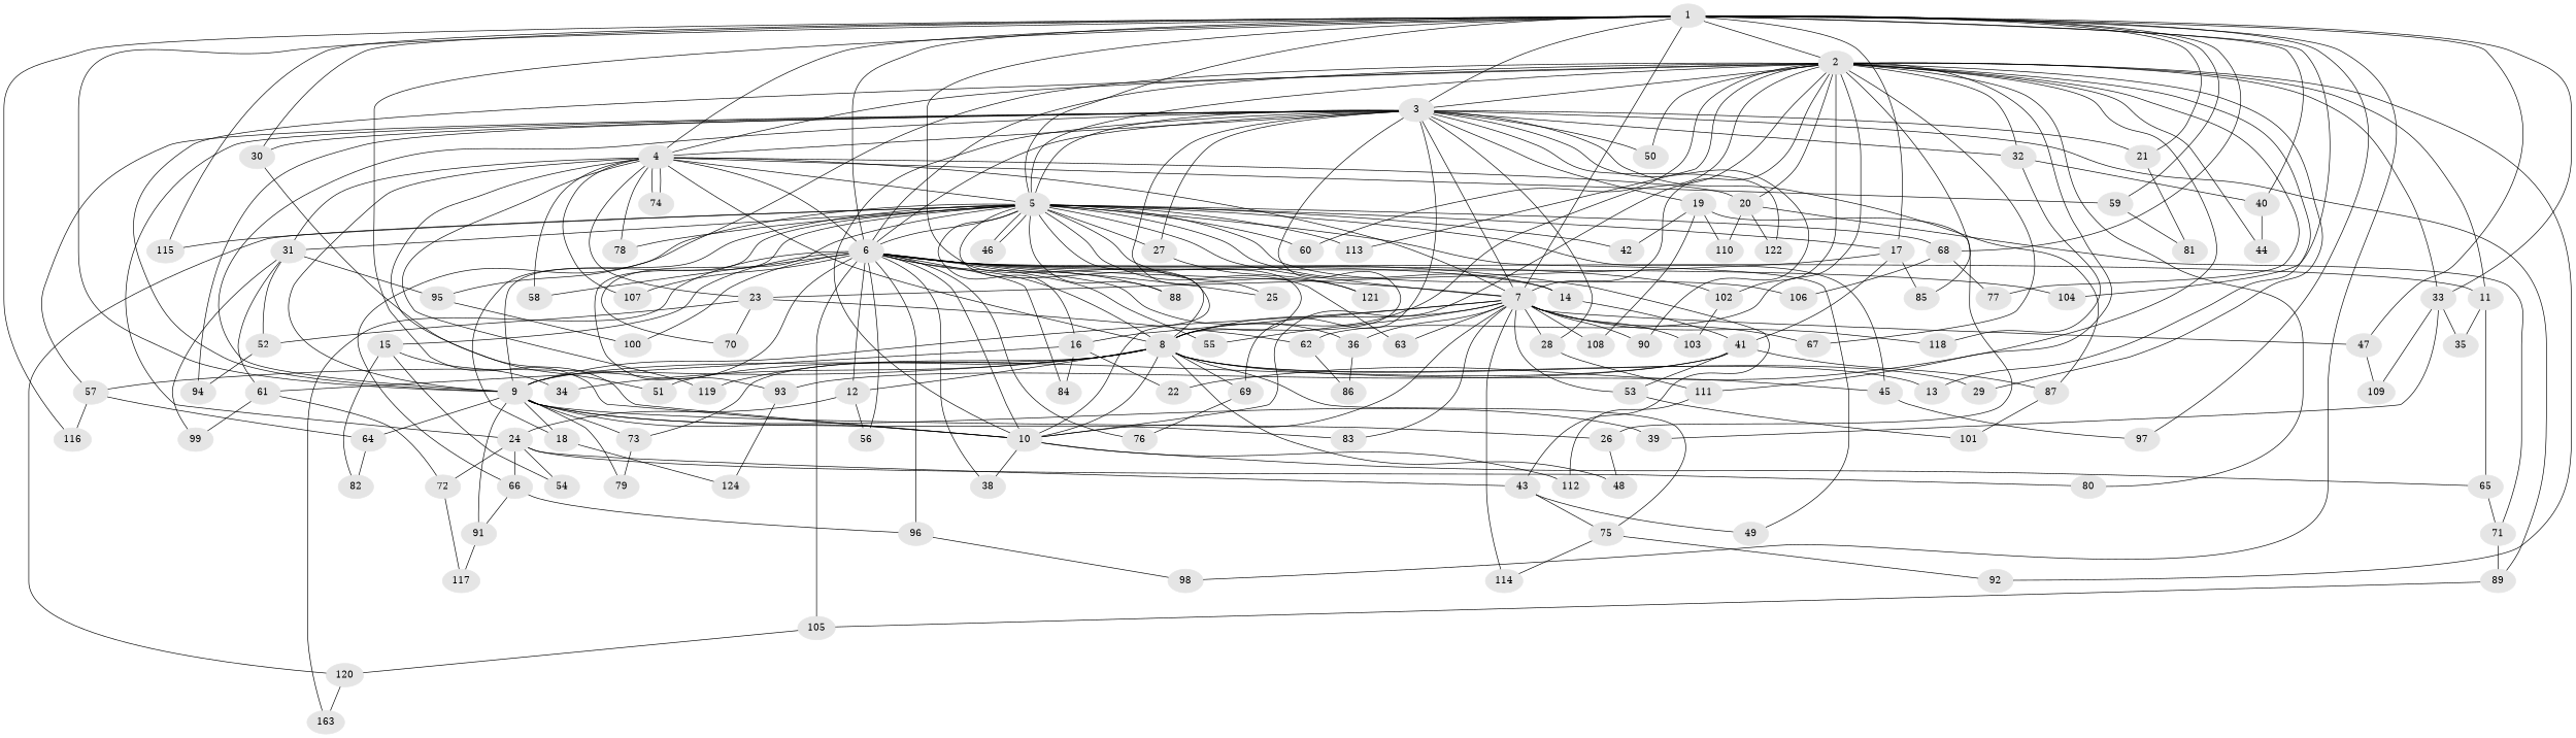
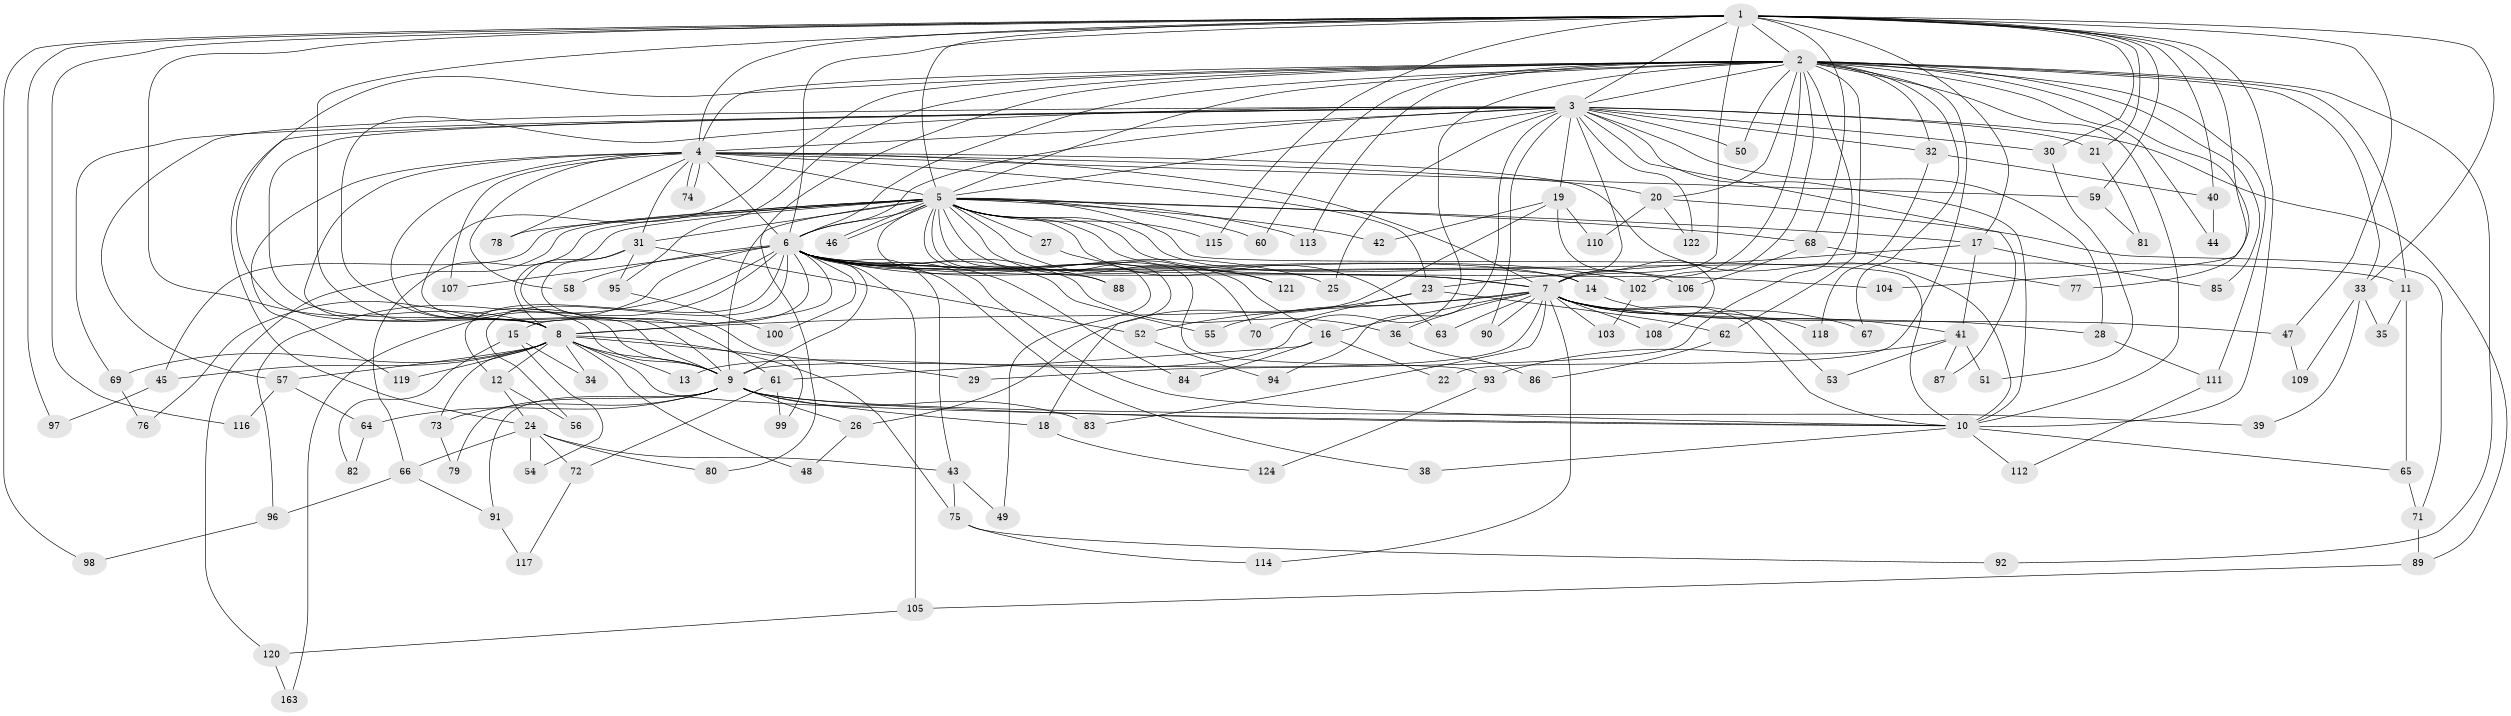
  graph {
    node [color=gray90 style=filled]
    1
    2
    3
    4
    5
    6
    7
    8
    9
    10
    17
    21
    30
    33
    40
    47
    59
    68
    97
    98
    104
    115
    116
    11
    13
    20
    22
    29
    32
    44
    50
    60
    62
    67
    77
    80
    85
    92
    95
    102
    111
    113
    19
    24
    25
    27
    28
    57
    69
    87
    89
    90
    94
    122
    23
    31
    58
    74
    78
    107
    119
    14
    16
    18
    42
    45
    46
    49
    63
    66
    70
    88
    93
    106
    120
    121
    12
    15
    36
    38
    43
    55
    56
    76
    84
    96
    100
    105
    n89 [label=163]
    53
    83
    103
    108
    114
    118
    34
    48
    73
    75
    26
    39
    64
    79
    91
    65
    112
    41
    110
    81
    51
    35
    109
    71
    86
    54
    72
-   101
    52
    61
    99
    124
    82
    117
    1 -- 2
    1 -- 3
    1 -- 4
    1 -- 5
    1 -- 6
    1 -- 7
    1 -- 8
    1 -- 9
    1 -- 10
    1 -- 17
    1 -- 21
    1 -- 30
    1 -- 33
    1 -- 40
    1 -- 47
    1 -- 59
    1 -- 68
    1 -- 97
    1 -- 98
    1 -- 104
    1 -- 115
    1 -- 116
    2 -- 3
    2 -- 4
    2 -- 5
    2 -- 6
    2 -- 7
    2 -- 8
    2 -- 9
    2 -- 10
    2 -- 33
    2 -- 11
    2 -- 13
    2 -- 20
    2 -- 22
    2 -- 29
    2 -- 32
    2 -- 44
    2 -- 50
    2 -- 60
    2 -- 62
    2 -- 67
    2 -- 77
    2 -- 80
    2 -- 85
    2 -- 92
    2 -- 95
    2 -- 102
    2 -- 111
    2 -- 113
    3 -- 4
    3 -- 5
    3 -- 6
    3 -- 7
    3 -- 8
    3 -- 9
    3 -- 10
    3 -- 21
    3 -- 30
    3 -- 32
    3 -- 50
    3 -- 19
    3 -- 24
    3 -- 25
-   3 -- 27
    3 -- 28
    3 -- 57
    3 -- 69
    3 -- 87
    3 -- 89
    3 -- 90
    3 -- 94
    3 -- 122
    4 -- 5
    4 -- 6
    4 -- 7
    4 -- 8
    4 -- 9
    4 -- 10
    4 -- 59
    4 -- 20
    4 -- 23
    4 -- 31
    4 -- 58
    4 -- 74
    4 -- 74
    4 -- 78
    4 -- 107
    4 -- 119
    5 -- 6
    5 -- 7
    5 -- 8
    5 -- 9
    5 -- 10
    5 -- 17
    5 -- 68
    5 -- 115
    5 -- 60
    5 -- 113
    5 -- 27
    5 -- 31
    5 -- 78
    5 -- 14
    5 -- 16
    5 -- 18
    5 -- 42
    5 -- 45
    5 -- 46
    5 -- 46
    5 -- 49
    5 -- 63
    5 -- 66
    5 -- 70
    5 -- 88
    5 -- 93
    5 -- 106
    5 -- 120
    5 -- 121
    6 -- 7
    6 -- 8
    6 -- 9
    6 -- 10
    6 -- 104
    6 -- 11
    6 -- 102
    6 -- 25
    6 -- 58
    6 -- 107
    6 -- 14
    6 -- 88
    6 -- 12
    6 -- 15
    6 -- 36
    6 -- 38
    6 -- 43
    6 -- 55
    6 -- 56
    6 -- 76
    6 -- 84
    6 -- 96
    6 -- 100
    6 -- 105
    6 -- n89
    7 -- 8
    7 -- 9
    7 -- 10
    7 -- 47
    7 -- 67
    7 -- 28
    7 -- 90
    7 -- 16
    7 -- 63
    7 -- 36
    7 -- 55
    7 -- 53
    7 -- 83
    7 -- 103
    7 -- 108
    7 -- 114
    7 -- 118
    8 -- 9
    8 -- 10
    8 -- 13
    8 -- 29
    8 -- 57
    8 -- 69
    8 -- 119
    8 -- 45
    8 -- 12
    8 -- 34
    8 -- 48
    8 -- 73
    8 -- 75
    9 -- 10
    9 -- 18
    9 -- 83
    9 -- 73
    9 -- 26
    9 -- 39
    9 -- 64
    9 -- 79
    9 -- 91
    10 -- 38
    10 -- 65
    10 -- 112
    17 -- 85
    17 -- 23
    17 -- 41
    21 -- 81
    30 -- 51
    33 -- 39
    33 -- 35
    33 -- 109
    40 -- 44
    47 -- 109
    59 -- 81
    68 -- 77
    68 -- 106
    11 -- 65
    11 -- 35
    20 -- 122
    20 -- 110
    20 -- 71
    32 -- 40
    32 -- 118
    62 -- 86
    95 -- 100
    102 -- 103
    111 -- 112
    19 -- 42
    19 -- 108
    19 -- 26
    19 -- 110
    24 -- 80
    24 -- 66
    24 -- 43
    24 -- 54
    24 -- 72
    27 -- 121
    28 -- 111
    57 -- 116
    57 -- 64
    69 -- 76
-   87 -- 101
    89 -- 105
    23 -- 62
    23 -- 70
    23 -- 52
    31 -- 95
    31 -- 52
    31 -- 61
    31 -- 99
    14 -- 41
    16 -- 22
    16 -- 84
    16 -- 61
    18 -- 124
    45 -- 97
    66 -- 96
    66 -- 91
    93 -- 124
    120 -- n89
    12 -- 24
    12 -- 56
    15 -- 34
    15 -- 54
    15 -- 82
    36 -- 86
    43 -- 49
    43 -- 75
    96 -- 98
    105 -- 120
-   53 -- 101
    73 -- 79
    75 -- 92
    75 -- 114
    26 -- 48
    64 -- 82
    91 -- 117
    65 -- 71
    41 -- 87
    41 -- 93
    41 -- 53
    41 -- 51
    71 -- 89
    72 -- 117
    52 -- 94
    61 -- 72
    61 -- 99
  }
